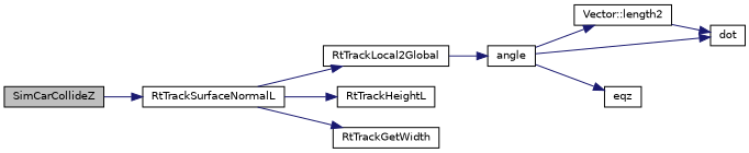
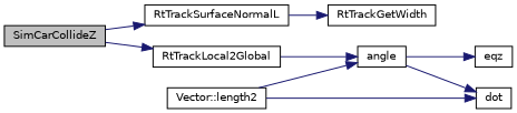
  digraph {
    rankdir=LR
    node [color=black fillcolor=white fontname=Helvetica fontsize=10 shape=record style=filled]
    edge [color=midnightblue fontname=Helvetica fontsize=10 labelfontname=Helvetica labelfontsize=10 style=solid]
    n1 [fillcolor=grey75 fontcolor=black height=0.2 label=SimCarCollideZ width=0.4]
    n2 [height=0.2 label=RtTrackSurfaceNormalL width=0.4]
    n3 [height=0.2 label=RtTrackLocal2Global width=0.4]
-   n4 [height=0.2 label=RtTrackHeightL width=0.4]
    n5 [height=0.2 label=RtTrackGetWidth width=0.4]
    n6 [height=0.2 label=angle width=0.4]
    n7 [height=0.2 label="Vector::length2" width=0.4]
    n8 [height=0.2 label=dot width=0.4]
    n9 [height=0.2 label=eqz width=0.4]
    n1 -> n2
-   n2 -> n3
-   n2 -> n4
+   n1 -> n3
    n2 -> n5
    n3 -> n6
-   n6 -> n7
+   n7 -> n6
    n6 -> n8
    n6 -> n9
    n7 -> n8
  }
